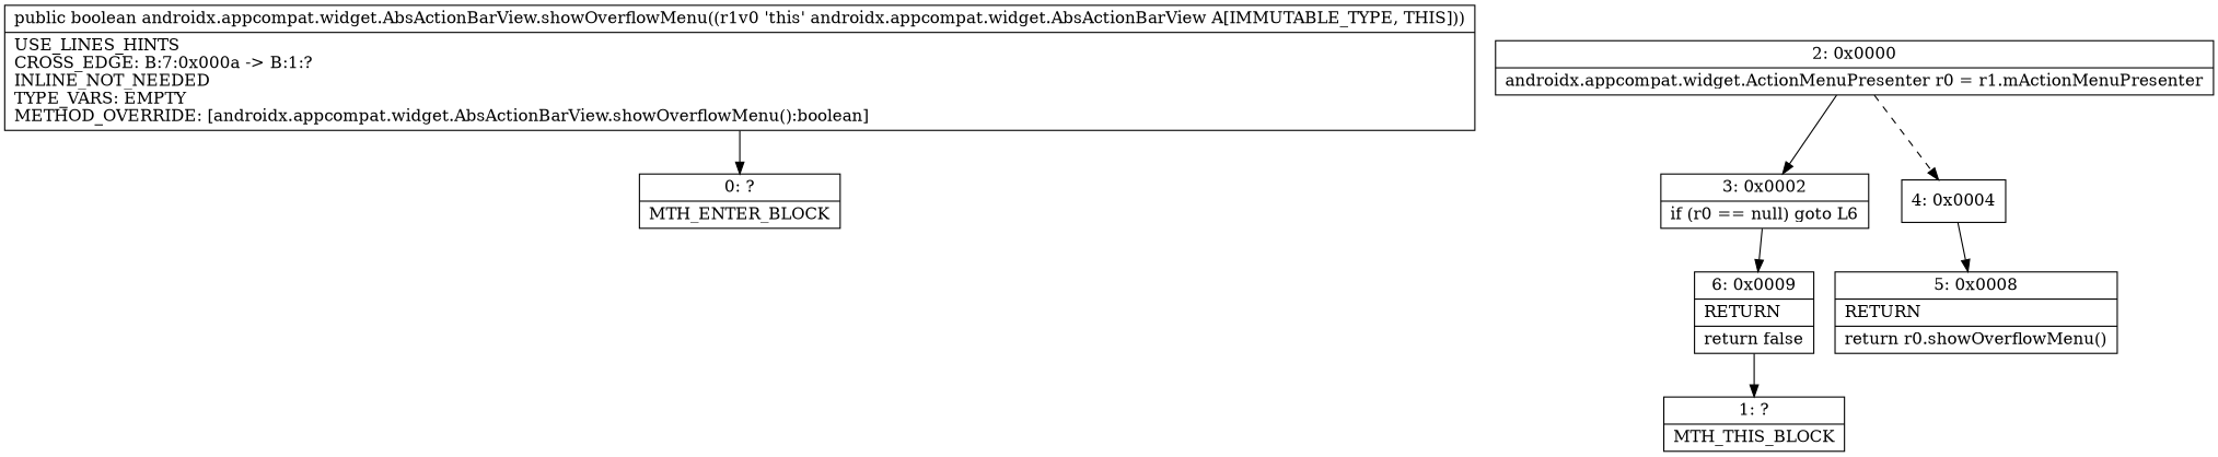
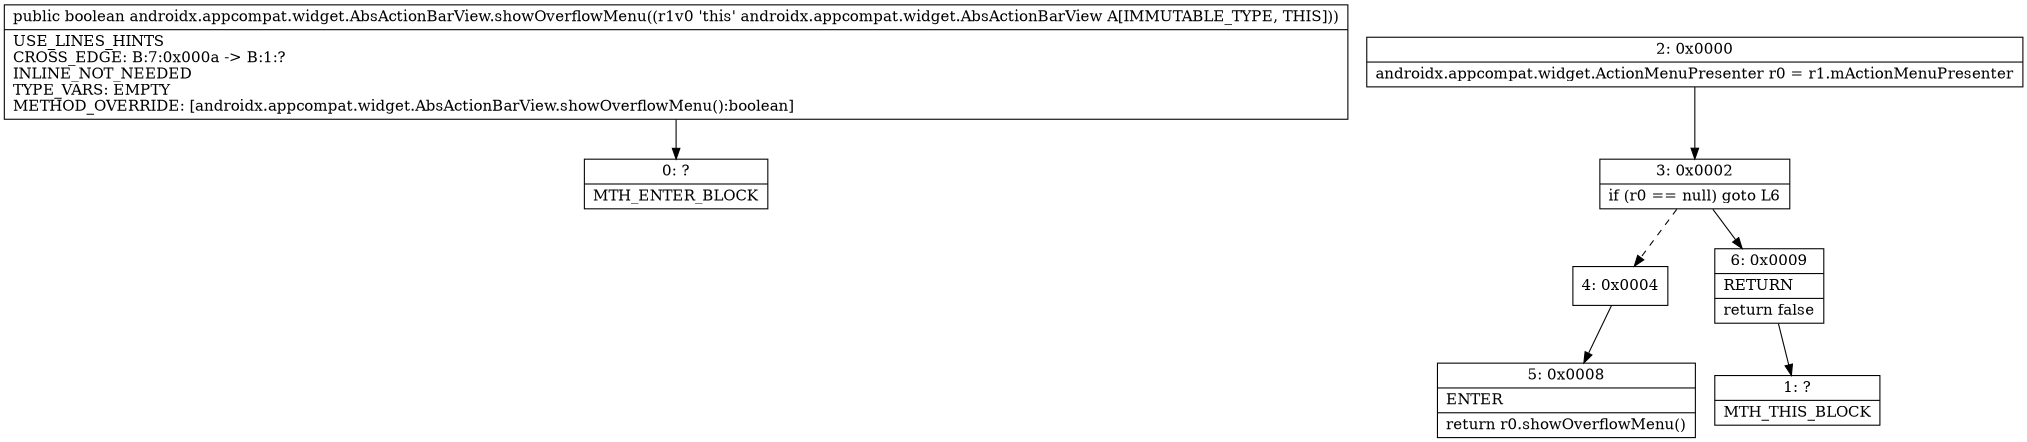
  digraph {
    node [shape=record]
    n1 [label="{0\:\ ?|MTH_ENTER_BLOCK\l}"]
    n2 [label="{2\:\ 0x0000|androidx.appcompat.widget.ActionMenuPresenter r0 = r1.mActionMenuPresenter\l}"]
    n3 [label="{3\:\ 0x0002|if (r0 == null) goto L6\l}"]
    n4 [label="{4\:\ 0x0004}"]
    n5 [label="{6\:\ 0x0009|RETURN\l|return false\l}"]
-   n6 [label="{5\:\ 0x0008|RETURN\l|return r0.showOverflowMenu()\l}"]
+   n6 [label="{5\:\ 0x0008|ENTER\l|return r0.showOverflowMenu()\l}"]
    n7 [label="{1\:\ ?|MTH_THIS_BLOCK\l}"]
    n8 [label="{public boolean androidx.appcompat.widget.AbsActionBarView.showOverflowMenu((r1v0 'this' androidx.appcompat.widget.AbsActionBarView A[IMMUTABLE_TYPE, THIS]))  | USE_LINES_HINTS\lCROSS_EDGE: B:7:0x000a \-\> B:1:?\lINLINE_NOT_NEEDED\lTYPE_VARS: EMPTY\lMETHOD_OVERRIDE: [androidx.appcompat.widget.AbsActionBarView.showOverflowMenu():boolean]\l}"]
    n2 -> n3
-   n2 -> n4 [style=dashed]
+   n3 -> n4 [style=dashed]
    n3 -> n5
    n4 -> n6
    n5 -> n7
    n8 -> n1
  }
